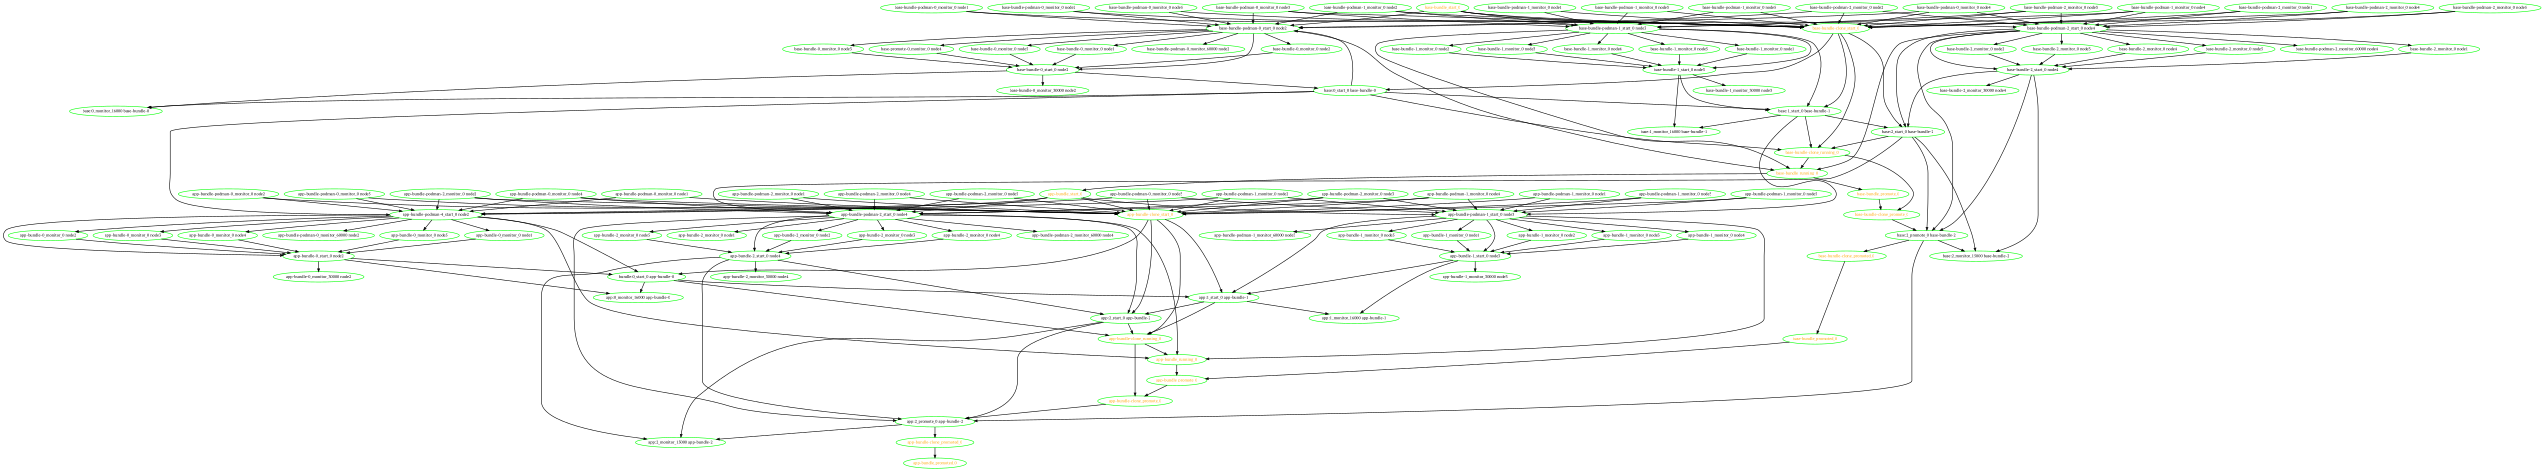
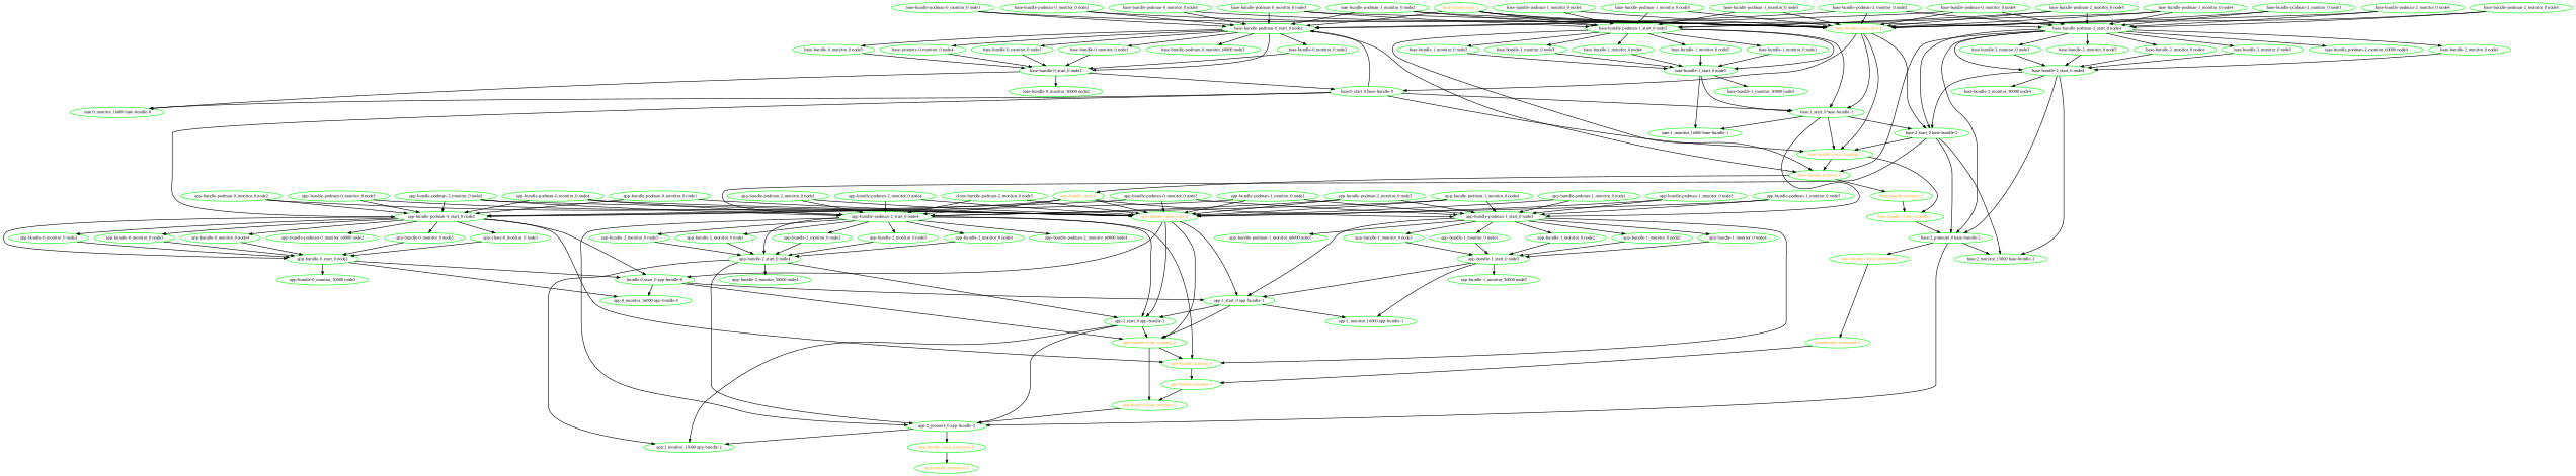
  digraph {
    fontname="PT Serif"
    node [color=green fontcolor=black fontname="PT Serif" style=bold]
    edge [fontname="PT Serif" style=bold]
-   "app-bundle-0_monitor_0 node1"
+   "app-bundle-0_monitor_0 node1" [label="app-clone-0_monitor_0 node1"]
    "app-bundle-0_start_0 node2"
    "app-bundle-0_monitor_30000 node2"
    "app:0_monitor_16000 app-bundle-0"
    n5 [label="bundle:0_start_0 app-bundle-0"]
    "app:1_start_0 app-bundle-1"
    "app-bundle-clone_running_0" [fontcolor=orange]
    "app-bundle-0_monitor_0 node2"
    "app-bundle-0_monitor_0 node3"
    "app-bundle-0_monitor_0 node4"
    "app-bundle-0_monitor_0 node5"
    "app:1_monitor_16000 app-bundle-1"
    "app:2_start_0 app-bundle-2"
    "app-bundle-clone_promote_0" [fontcolor=orange]
    "app-bundle_running_0" [fontcolor=orange]
    "app-bundle-1_monitor_0 node1"
    "app-bundle-1_start_0 node3"
    "app-bundle-1_monitor_30000 node3"
    "app-bundle-1_monitor_0 node2"
    "app-bundle-1_monitor_0 node3"
    "app-bundle-1_monitor_0 node4"
    "app-bundle-1_monitor_0 node5"
    "app:2_monitor_15000 app-bundle-2"
    "app:2_promote_0 app-bundle-2"
    "app-bundle-2_monitor_0 node1"
    "app-bundle-2_start_0 node4"
    "app-bundle-2_monitor_30000 node4"
    "app-bundle-clone_promoted_0" [fontcolor=orange]
    "app-bundle-2_monitor_0 node2"
    "app-bundle-2_monitor_0 node3"
    "app-bundle-2_monitor_0 node4"
    "app-bundle-2_monitor_0 node5"
    "app-bundle_promoted_0" [fontcolor=orange]
    "app-bundle_promote_0" [fontcolor=orange]
    "app-bundle-clone_start_0" [fontcolor=orange]
    "app-bundle-podman-0_monitor_0 node1"
    n37 [label="app-bundle-podman-4_start_0 node2"]
    "app-bundle-podman-0_monitor_60000 node2"
    "app-bundle-podman-0_monitor_0 node2"
    "app-bundle-podman-0_monitor_0 node3"
    "app-bundle-podman-1_start_0 node3"
    "app-bundle-podman-1_monitor_60000 node3"
    "app-bundle-podman-0_monitor_0 node4"
    "app-bundle-podman-2_start_0 node4"
    "app-bundle-podman-2_monitor_60000 node4"
    "app-bundle-podman-0_monitor_0 node5"
    "app-bundle-podman-1_monitor_0 node1"
    "app-bundle-podman-1_monitor_0 node2"
    "app-bundle-podman-1_monitor_0 node3"
    "app-bundle-podman-1_monitor_0 node4"
    "app-bundle-podman-1_monitor_0 node5"
    "app-bundle-podman-2_monitor_0 node1"
    "app-bundle-podman-2_monitor_0 node2"
    "app-bundle-podman-2_monitor_0 node3"
    "app-bundle-podman-2_monitor_0 node4"
-   "app-bundle-podman-2_monitor_0 node5"
+   "app-bundle-podman-2_monitor_0 node5" [label="clone-bundle-podman-2_monitor_0 node5"]
    "app-bundle_start_0" [fontcolor=orange]
    "base-bundle-0_monitor_0 node1"
    "base-bundle-0_start_0 node2"
    "base-bundle-0_monitor_30000 node2"
    "base:0_monitor_16000 base-bundle-0"
    "base:0_start_0 base-bundle-0"
    "base:1_start_0 base-bundle-1"
    "base-bundle-clone_running_0" [fontcolor=orange]
    "base-bundle-podman-0_start_0 node2"
    "base-bundle-0_monitor_0 node2"
    "base-bundle-0_monitor_0 node3"
    n68 [label="base-promote-0_monitor_0 node4"]
    "base-bundle-0_monitor_0 node5"
    "base:1_monitor_16000 base-bundle-1"
    "base:2_start_0 base-bundle-2"
    "base-bundle-clone_promote_0" [fontcolor=orange]
    "base-bundle_running_0" [fontcolor=orange]
    "base-bundle-1_monitor_0 node1"
    "base-bundle-1_start_0 node3"
    "base-bundle-1_monitor_30000 node3"
    "base-bundle-1_monitor_0 node2"
    "base-bundle-1_monitor_0 node3"
    "base-bundle-1_monitor_0 node4"
    "base-bundle-1_monitor_0 node5"
    "base:2_monitor_15000 base-bundle-2"
    "base:2_promote_0 base-bundle-2"
    "base-bundle-2_monitor_0 node1"
    "base-bundle-2_start_0 node4"
    "base-bundle-2_monitor_30000 node4"
    "base-bundle-clone_promoted_0" [fontcolor=orange]
    "base-bundle-2_monitor_0 node2"
    "base-bundle-2_monitor_0 node3"
    "base-bundle-2_monitor_0 node4"
    "base-bundle-2_monitor_0 node5"
    "base-bundle_promoted_0" [fontcolor=orange]
    "base-bundle_promote_0" [fontcolor=orange]
    "base-bundle-clone_start_0" [fontcolor=orange]
    "base-bundle-podman-0_monitor_0 node1"
    "base-bundle-podman-0_monitor_60000 node2"
    "base-bundle-podman-0_monitor_0 node2"
    "base-bundle-podman-0_monitor_0 node3"
    "base-bundle-podman-1_start_0 node3"
    "base-bundle-podman-0_monitor_0 node4"
    "base-bundle-podman-2_start_0 node4"
    "base-bundle-podman-2_monitor_60000 node4"
    "base-bundle-podman-0_monitor_0 node5"
    "base-bundle-podman-1_monitor_0 node1"
    "base-bundle-podman-1_monitor_0 node2"
    "base-bundle-podman-1_monitor_0 node3"
    "base-bundle-podman-1_monitor_0 node4"
    "base-bundle-podman-1_monitor_0 node5"
    "base-bundle-podman-2_monitor_0 node1"
    "base-bundle-podman-2_monitor_0 node2"
    "base-bundle-podman-2_monitor_0 node3"
    "base-bundle-podman-2_monitor_0 node4"
    "base-bundle-podman-2_monitor_0 node5"
    "base-bundle_start_0" [fontcolor=orange]
    "app-bundle-0_monitor_0 node1" -> "app-bundle-0_start_0 node2"
    "app-bundle-0_start_0 node2" -> "app-bundle-0_monitor_30000 node2"
    "app-bundle-0_start_0 node2" -> "app:0_monitor_16000 app-bundle-0"
    "app-bundle-0_start_0 node2" -> n5
    n5 -> "app:0_monitor_16000 app-bundle-0"
    n5 -> "app:1_start_0 app-bundle-1"
    n5 -> "app-bundle-clone_running_0"
    "app:1_start_0 app-bundle-1" -> "app-bundle-clone_running_0"
    "app:1_start_0 app-bundle-1" -> "app:1_monitor_16000 app-bundle-1"
    "app:1_start_0 app-bundle-1" -> "app:2_start_0 app-bundle-2"
    "app-bundle-clone_running_0" -> "app-bundle-clone_promote_0"
    "app-bundle-clone_running_0" -> "app-bundle_running_0"
    "app-bundle-0_monitor_0 node2" -> "app-bundle-0_start_0 node2"
    "app-bundle-0_monitor_0 node3" -> "app-bundle-0_start_0 node2"
    "app-bundle-0_monitor_0 node4" -> "app-bundle-0_start_0 node2"
    "app-bundle-0_monitor_0 node5" -> "app-bundle-0_start_0 node2"
    "app:2_start_0 app-bundle-2" -> "app-bundle-clone_running_0"
    "app:2_start_0 app-bundle-2" -> "app:2_monitor_15000 app-bundle-2"
    "app:2_start_0 app-bundle-2" -> "app:2_promote_0 app-bundle-2"
    "app-bundle-clone_promote_0" -> "app:2_promote_0 app-bundle-2"
    "app-bundle_running_0" -> "app-bundle_promote_0"
    "app-bundle-1_monitor_0 node1" -> "app-bundle-1_start_0 node3"
    "app-bundle-1_start_0 node3" -> "app:1_start_0 app-bundle-1"
    "app-bundle-1_start_0 node3" -> "app:1_monitor_16000 app-bundle-1"
    "app-bundle-1_start_0 node3" -> "app-bundle-1_monitor_30000 node3"
    "app-bundle-1_monitor_0 node2" -> "app-bundle-1_start_0 node3"
    "app-bundle-1_monitor_0 node3" -> "app-bundle-1_start_0 node3"
    "app-bundle-1_monitor_0 node4" -> "app-bundle-1_start_0 node3"
    "app-bundle-1_monitor_0 node5" -> "app-bundle-1_start_0 node3"
    "app:2_promote_0 app-bundle-2" -> "app:2_monitor_15000 app-bundle-2"
    "app:2_promote_0 app-bundle-2" -> "app-bundle-clone_promoted_0"
+   "app-bundle-2_monitor_0 node1" -> "app-bundle-2_start_0 node4"
    "app-bundle-2_start_0 node4" -> "app:2_start_0 app-bundle-2"
    "app-bundle-2_start_0 node4" -> "app:2_monitor_15000 app-bundle-2"
    "app-bundle-2_start_0 node4" -> "app:2_promote_0 app-bundle-2"
    "app-bundle-2_start_0 node4" -> "app-bundle-2_monitor_30000 node4"
    "app-bundle-clone_promoted_0" -> "app-bundle_promoted_0"
    "app-bundle-2_monitor_0 node2" -> "app-bundle-2_start_0 node4"
    "app-bundle-2_monitor_0 node3" -> "app-bundle-2_start_0 node4"
    "app-bundle-2_monitor_0 node4" -> "app-bundle-2_start_0 node4"
    "app-bundle-2_monitor_0 node5" -> "app-bundle-2_start_0 node4"
    "app-bundle_promote_0" -> "app-bundle-clone_promote_0"
    "app-bundle-clone_start_0" -> n5
    "app-bundle-clone_start_0" -> "app:1_start_0 app-bundle-1"
    "app-bundle-clone_start_0" -> "app-bundle-clone_running_0"
    "app-bundle-clone_start_0" -> "app:2_start_0 app-bundle-2"
    "app-bundle-podman-0_monitor_0 node1" -> "app-bundle-clone_start_0"
    "app-bundle-podman-0_monitor_0 node1" -> n37
    n37 -> "app-bundle-0_monitor_0 node1"
    n37 -> "app-bundle-0_start_0 node2"
    n37 -> n5
    n37 -> "app-bundle-0_monitor_0 node2"
    n37 -> "app-bundle-0_monitor_0 node3"
    n37 -> "app-bundle-0_monitor_0 node4"
    n37 -> "app-bundle-0_monitor_0 node5"
    n37 -> "app-bundle_running_0"
    n37 -> "app-bundle-podman-0_monitor_60000 node2"
    "app-bundle-podman-0_monitor_0 node2" -> "app-bundle-clone_start_0"
    "app-bundle-podman-0_monitor_0 node2" -> n37
    "app-bundle-podman-0_monitor_0 node3" -> "app-bundle-clone_start_0"
    "app-bundle-podman-0_monitor_0 node3" -> n37
    "app-bundle-podman-0_monitor_0 node3" -> "app-bundle-podman-1_start_0 node3"
    "app-bundle-podman-1_start_0 node3" -> "app:1_start_0 app-bundle-1"
    "app-bundle-podman-1_start_0 node3" -> "app-bundle_running_0"
    "app-bundle-podman-1_start_0 node3" -> "app-bundle-1_monitor_0 node1"
-   "app-bundle-podman-1_start_0 node3" -> "app-bundle-1_start_0 node3"
    "app-bundle-podman-1_start_0 node3" -> "app-bundle-1_monitor_0 node2"
    "app-bundle-podman-1_start_0 node3" -> "app-bundle-1_monitor_0 node3"
    "app-bundle-podman-1_start_0 node3" -> "app-bundle-1_monitor_0 node4"
    "app-bundle-podman-1_start_0 node3" -> "app-bundle-1_monitor_0 node5"
    "app-bundle-podman-1_start_0 node3" -> "app-bundle-podman-1_monitor_60000 node3"
    "app-bundle-podman-0_monitor_0 node4" -> "app-bundle-clone_start_0"
    "app-bundle-podman-0_monitor_0 node4" -> n37
    "app-bundle-podman-0_monitor_0 node4" -> "app-bundle-podman-2_start_0 node4"
    "app-bundle-podman-2_start_0 node4" -> "app:2_start_0 app-bundle-2"
    "app-bundle-podman-2_start_0 node4" -> "app-bundle_running_0"
    "app-bundle-podman-2_start_0 node4" -> "app:2_promote_0 app-bundle-2"
    "app-bundle-podman-2_start_0 node4" -> "app-bundle-2_monitor_0 node1"
    "app-bundle-podman-2_start_0 node4" -> "app-bundle-2_start_0 node4"
    "app-bundle-podman-2_start_0 node4" -> "app-bundle-2_monitor_0 node2"
    "app-bundle-podman-2_start_0 node4" -> "app-bundle-2_monitor_0 node3"
    "app-bundle-podman-2_start_0 node4" -> "app-bundle-2_monitor_0 node4"
    "app-bundle-podman-2_start_0 node4" -> "app-bundle-2_monitor_0 node5"
    "app-bundle-podman-2_start_0 node4" -> "app-bundle-podman-2_monitor_60000 node4"
    "app-bundle-podman-0_monitor_0 node5" -> "app-bundle-clone_start_0"
    "app-bundle-podman-0_monitor_0 node5" -> n37
    "app-bundle-podman-1_monitor_0 node1" -> "app-bundle-clone_start_0"
    "app-bundle-podman-1_monitor_0 node1" -> "app-bundle-podman-1_start_0 node3"
    "app-bundle-podman-1_monitor_0 node2" -> "app-bundle-clone_start_0"
    "app-bundle-podman-1_monitor_0 node2" -> n37
    "app-bundle-podman-1_monitor_0 node2" -> "app-bundle-podman-1_start_0 node3"
    "app-bundle-podman-1_monitor_0 node3" -> "app-bundle-clone_start_0"
    "app-bundle-podman-1_monitor_0 node3" -> "app-bundle-podman-1_start_0 node3"
    "app-bundle-podman-1_monitor_0 node4" -> "app-bundle-clone_start_0"
    "app-bundle-podman-1_monitor_0 node4" -> "app-bundle-podman-1_start_0 node3"
    "app-bundle-podman-1_monitor_0 node4" -> "app-bundle-podman-2_start_0 node4"
    "app-bundle-podman-1_monitor_0 node5" -> "app-bundle-clone_start_0"
    "app-bundle-podman-1_monitor_0 node5" -> "app-bundle-podman-1_start_0 node3"
    "app-bundle-podman-2_monitor_0 node1" -> "app-bundle-clone_start_0"
    "app-bundle-podman-2_monitor_0 node1" -> "app-bundle-podman-2_start_0 node4"
    "app-bundle-podman-2_monitor_0 node2" -> "app-bundle-clone_start_0"
    "app-bundle-podman-2_monitor_0 node2" -> n37
    "app-bundle-podman-2_monitor_0 node2" -> "app-bundle-podman-2_start_0 node4"
    "app-bundle-podman-2_monitor_0 node3" -> "app-bundle-clone_start_0"
    "app-bundle-podman-2_monitor_0 node3" -> "app-bundle-podman-1_start_0 node3"
    "app-bundle-podman-2_monitor_0 node3" -> "app-bundle-podman-2_start_0 node4"
    "app-bundle-podman-2_monitor_0 node4" -> "app-bundle-clone_start_0"
    "app-bundle-podman-2_monitor_0 node4" -> "app-bundle-podman-2_start_0 node4"
    "app-bundle-podman-2_monitor_0 node5" -> "app-bundle-clone_start_0"
    "app-bundle-podman-2_monitor_0 node5" -> "app-bundle-podman-2_start_0 node4"
    "app-bundle_start_0" -> "app-bundle-clone_start_0"
    "app-bundle_start_0" -> n37
    "app-bundle_start_0" -> "app-bundle-podman-1_start_0 node3"
    "app-bundle_start_0" -> "app-bundle-podman-2_start_0 node4"
    "base-bundle-0_monitor_0 node1" -> "base-bundle-0_start_0 node2"
    "base-bundle-0_start_0 node2" -> "base-bundle-0_monitor_30000 node2"
    "base-bundle-0_start_0 node2" -> "base:0_monitor_16000 base-bundle-0"
    "base-bundle-0_start_0 node2" -> "base:0_start_0 base-bundle-0"
    "base:0_start_0 base-bundle-0" -> n37
    "base:0_start_0 base-bundle-0" -> "base:0_monitor_16000 base-bundle-0"
    "base:0_start_0 base-bundle-0" -> "base:1_start_0 base-bundle-1"
    "base:0_start_0 base-bundle-0" -> "base-bundle-clone_running_0"
    "base:0_start_0 base-bundle-0" -> "base-bundle-podman-0_start_0 node2"
    "base:1_start_0 base-bundle-1" -> "app-bundle-podman-1_start_0 node3"
    "base:1_start_0 base-bundle-1" -> "base-bundle-clone_running_0"
    "base:1_start_0 base-bundle-1" -> "base:1_monitor_16000 base-bundle-1"
    "base:1_start_0 base-bundle-1" -> "base:2_start_0 base-bundle-2"
    "base-bundle-clone_running_0" -> "base-bundle-clone_promote_0"
    "base-bundle-clone_running_0" -> "base-bundle_running_0"
    "base-bundle-podman-0_start_0 node2" -> "base-bundle-0_monitor_0 node1"
    "base-bundle-podman-0_start_0 node2" -> "base-bundle-0_start_0 node2"
    "base-bundle-podman-0_start_0 node2" -> "base-bundle-0_monitor_0 node2"
    "base-bundle-podman-0_start_0 node2" -> "base-bundle-0_monitor_0 node3"
    "base-bundle-podman-0_start_0 node2" -> n68
    "base-bundle-podman-0_start_0 node2" -> "base-bundle-0_monitor_0 node5"
    "base-bundle-podman-0_start_0 node2" -> "base-bundle_running_0"
    "base-bundle-podman-0_start_0 node2" -> "base-bundle-podman-0_monitor_60000 node2"
    "base-bundle-0_monitor_0 node2" -> "base-bundle-0_start_0 node2"
    "base-bundle-0_monitor_0 node3" -> "base-bundle-0_start_0 node2"
    n68 -> "base-bundle-0_start_0 node2"
    "base-bundle-0_monitor_0 node5" -> "base-bundle-0_start_0 node2"
    "base:2_start_0 base-bundle-2" -> "app-bundle-podman-2_start_0 node4"
    "base:2_start_0 base-bundle-2" -> "base-bundle-clone_running_0"
    "base:2_start_0 base-bundle-2" -> "base:2_monitor_15000 base-bundle-2"
    "base:2_start_0 base-bundle-2" -> "base:2_promote_0 base-bundle-2"
    "base-bundle-clone_promote_0" -> "base:2_promote_0 base-bundle-2"
    "base-bundle_running_0" -> "app-bundle_start_0"
    "base-bundle_running_0" -> "base-bundle_promote_0"
    "base-bundle-1_monitor_0 node1" -> "base-bundle-1_start_0 node3"
    "base-bundle-1_start_0 node3" -> "base:1_start_0 base-bundle-1"
    "base-bundle-1_start_0 node3" -> "base:1_monitor_16000 base-bundle-1"
    "base-bundle-1_start_0 node3" -> "base-bundle-1_monitor_30000 node3"
    "base-bundle-1_monitor_0 node2" -> "base-bundle-1_start_0 node3"
    "base-bundle-1_monitor_0 node3" -> "base-bundle-1_start_0 node3"
    "base-bundle-1_monitor_0 node4" -> "base-bundle-1_start_0 node3"
    "base-bundle-1_monitor_0 node5" -> "base-bundle-1_start_0 node3"
    "base:2_promote_0 base-bundle-2" -> "app:2_promote_0 app-bundle-2"
    "base:2_promote_0 base-bundle-2" -> "base:2_monitor_15000 base-bundle-2"
    "base:2_promote_0 base-bundle-2" -> "base-bundle-clone_promoted_0"
    "base-bundle-2_monitor_0 node1" -> "base-bundle-2_start_0 node4"
    "base-bundle-2_start_0 node4" -> "base:2_start_0 base-bundle-2"
    "base-bundle-2_start_0 node4" -> "base:2_monitor_15000 base-bundle-2"
    "base-bundle-2_start_0 node4" -> "base:2_promote_0 base-bundle-2"
    "base-bundle-2_start_0 node4" -> "base-bundle-2_monitor_30000 node4"
    "base-bundle-clone_promoted_0" -> "base-bundle_promoted_0"
    "base-bundle-2_monitor_0 node2" -> "base-bundle-2_start_0 node4"
    "base-bundle-2_monitor_0 node3" -> "base-bundle-2_start_0 node4"
    "base-bundle-2_monitor_0 node4" -> "base-bundle-2_start_0 node4"
    "base-bundle-2_monitor_0 node5" -> "base-bundle-2_start_0 node4"
    "base-bundle_promoted_0" -> "app-bundle_promote_0"
    "base-bundle_promote_0" -> "base-bundle-clone_promote_0"
    "base-bundle-clone_start_0" -> "base:0_start_0 base-bundle-0"
    "base-bundle-clone_start_0" -> "base:1_start_0 base-bundle-1"
    "base-bundle-clone_start_0" -> "base-bundle-clone_running_0"
    "base-bundle-clone_start_0" -> "base:2_start_0 base-bundle-2"
    "base-bundle-podman-0_monitor_0 node1" -> "base-bundle-podman-0_start_0 node2"
    "base-bundle-podman-0_monitor_0 node1" -> "base-bundle-clone_start_0"
    "base-bundle-podman-0_monitor_0 node2" -> "base-bundle-podman-0_start_0 node2"
    "base-bundle-podman-0_monitor_0 node2" -> "base-bundle-clone_start_0"
    "base-bundle-podman-0_monitor_0 node3" -> "base-bundle-podman-0_start_0 node2"
    "base-bundle-podman-0_monitor_0 node3" -> "base-bundle-clone_start_0"
    "base-bundle-podman-0_monitor_0 node3" -> "base-bundle-podman-1_start_0 node3"
    "base-bundle-podman-1_start_0 node3" -> "base:1_start_0 base-bundle-1"
    "base-bundle-podman-1_start_0 node3" -> "base-bundle_running_0"
    "base-bundle-podman-1_start_0 node3" -> "base-bundle-1_monitor_0 node1"
    "base-bundle-podman-1_start_0 node3" -> "base-bundle-1_start_0 node3"
    "base-bundle-podman-1_start_0 node3" -> "base-bundle-1_monitor_0 node2"
    "base-bundle-podman-1_start_0 node3" -> "base-bundle-1_monitor_0 node3"
    "base-bundle-podman-1_start_0 node3" -> "base-bundle-1_monitor_0 node4"
    "base-bundle-podman-1_start_0 node3" -> "base-bundle-1_monitor_0 node5"
    "base-bundle-podman-0_monitor_0 node4" -> "base-bundle-podman-0_start_0 node2"
    "base-bundle-podman-0_monitor_0 node4" -> "base-bundle-clone_start_0"
    "base-bundle-podman-0_monitor_0 node4" -> "base-bundle-podman-2_start_0 node4"
    "base-bundle-podman-2_start_0 node4" -> "base:2_start_0 base-bundle-2"
    "base-bundle-podman-2_start_0 node4" -> "base-bundle_running_0"
    "base-bundle-podman-2_start_0 node4" -> "base:2_promote_0 base-bundle-2"
    "base-bundle-podman-2_start_0 node4" -> "base-bundle-2_monitor_0 node1"
    "base-bundle-podman-2_start_0 node4" -> "base-bundle-2_start_0 node4"
    "base-bundle-podman-2_start_0 node4" -> "base-bundle-2_monitor_0 node2"
    "base-bundle-podman-2_start_0 node4" -> "base-bundle-2_monitor_0 node3"
    "base-bundle-podman-2_start_0 node4" -> "base-bundle-2_monitor_0 node4"
    "base-bundle-podman-2_start_0 node4" -> "base-bundle-2_monitor_0 node5"
    "base-bundle-podman-2_start_0 node4" -> "base-bundle-podman-2_monitor_60000 node4"
    "base-bundle-podman-0_monitor_0 node5" -> "base-bundle-podman-0_start_0 node2"
    "base-bundle-podman-0_monitor_0 node5" -> "base-bundle-clone_start_0"
    "base-bundle-podman-1_monitor_0 node1" -> "base-bundle-clone_start_0"
    "base-bundle-podman-1_monitor_0 node1" -> "base-bundle-podman-1_start_0 node3"
    "base-bundle-podman-1_monitor_0 node2" -> "base-bundle-podman-0_start_0 node2"
    "base-bundle-podman-1_monitor_0 node2" -> "base-bundle-clone_start_0"
    "base-bundle-podman-1_monitor_0 node2" -> "base-bundle-podman-1_start_0 node3"
    "base-bundle-podman-1_monitor_0 node3" -> "base-bundle-clone_start_0"
    "base-bundle-podman-1_monitor_0 node3" -> "base-bundle-podman-1_start_0 node3"
    "base-bundle-podman-1_monitor_0 node4" -> "base-bundle-clone_start_0"
    "base-bundle-podman-1_monitor_0 node4" -> "base-bundle-podman-1_start_0 node3"
    "base-bundle-podman-1_monitor_0 node4" -> "base-bundle-podman-2_start_0 node4"
    "base-bundle-podman-1_monitor_0 node5" -> "base-bundle-clone_start_0"
    "base-bundle-podman-1_monitor_0 node5" -> "base-bundle-podman-1_start_0 node3"
    "base-bundle-podman-2_monitor_0 node1" -> "base-bundle-clone_start_0"
    "base-bundle-podman-2_monitor_0 node1" -> "base-bundle-podman-2_start_0 node4"
    "base-bundle-podman-2_monitor_0 node2" -> "base-bundle-podman-0_start_0 node2"
    "base-bundle-podman-2_monitor_0 node2" -> "base-bundle-clone_start_0"
    "base-bundle-podman-2_monitor_0 node2" -> "base-bundle-podman-2_start_0 node4"
    "base-bundle-podman-2_monitor_0 node3" -> "base-bundle-clone_start_0"
    "base-bundle-podman-2_monitor_0 node3" -> "base-bundle-podman-1_start_0 node3"
    "base-bundle-podman-2_monitor_0 node3" -> "base-bundle-podman-2_start_0 node4"
    "base-bundle-podman-2_monitor_0 node4" -> "base-bundle-clone_start_0"
    "base-bundle-podman-2_monitor_0 node4" -> "base-bundle-podman-2_start_0 node4"
    "base-bundle-podman-2_monitor_0 node5" -> "base-bundle-clone_start_0"
    "base-bundle-podman-2_monitor_0 node5" -> "base-bundle-podman-2_start_0 node4"
    "base-bundle_start_0" -> "base-bundle-podman-0_start_0 node2"
    "base-bundle_start_0" -> "base-bundle-clone_start_0"
    "base-bundle_start_0" -> "base-bundle-podman-1_start_0 node3"
    "base-bundle_start_0" -> "base-bundle-podman-2_start_0 node4"
  }
